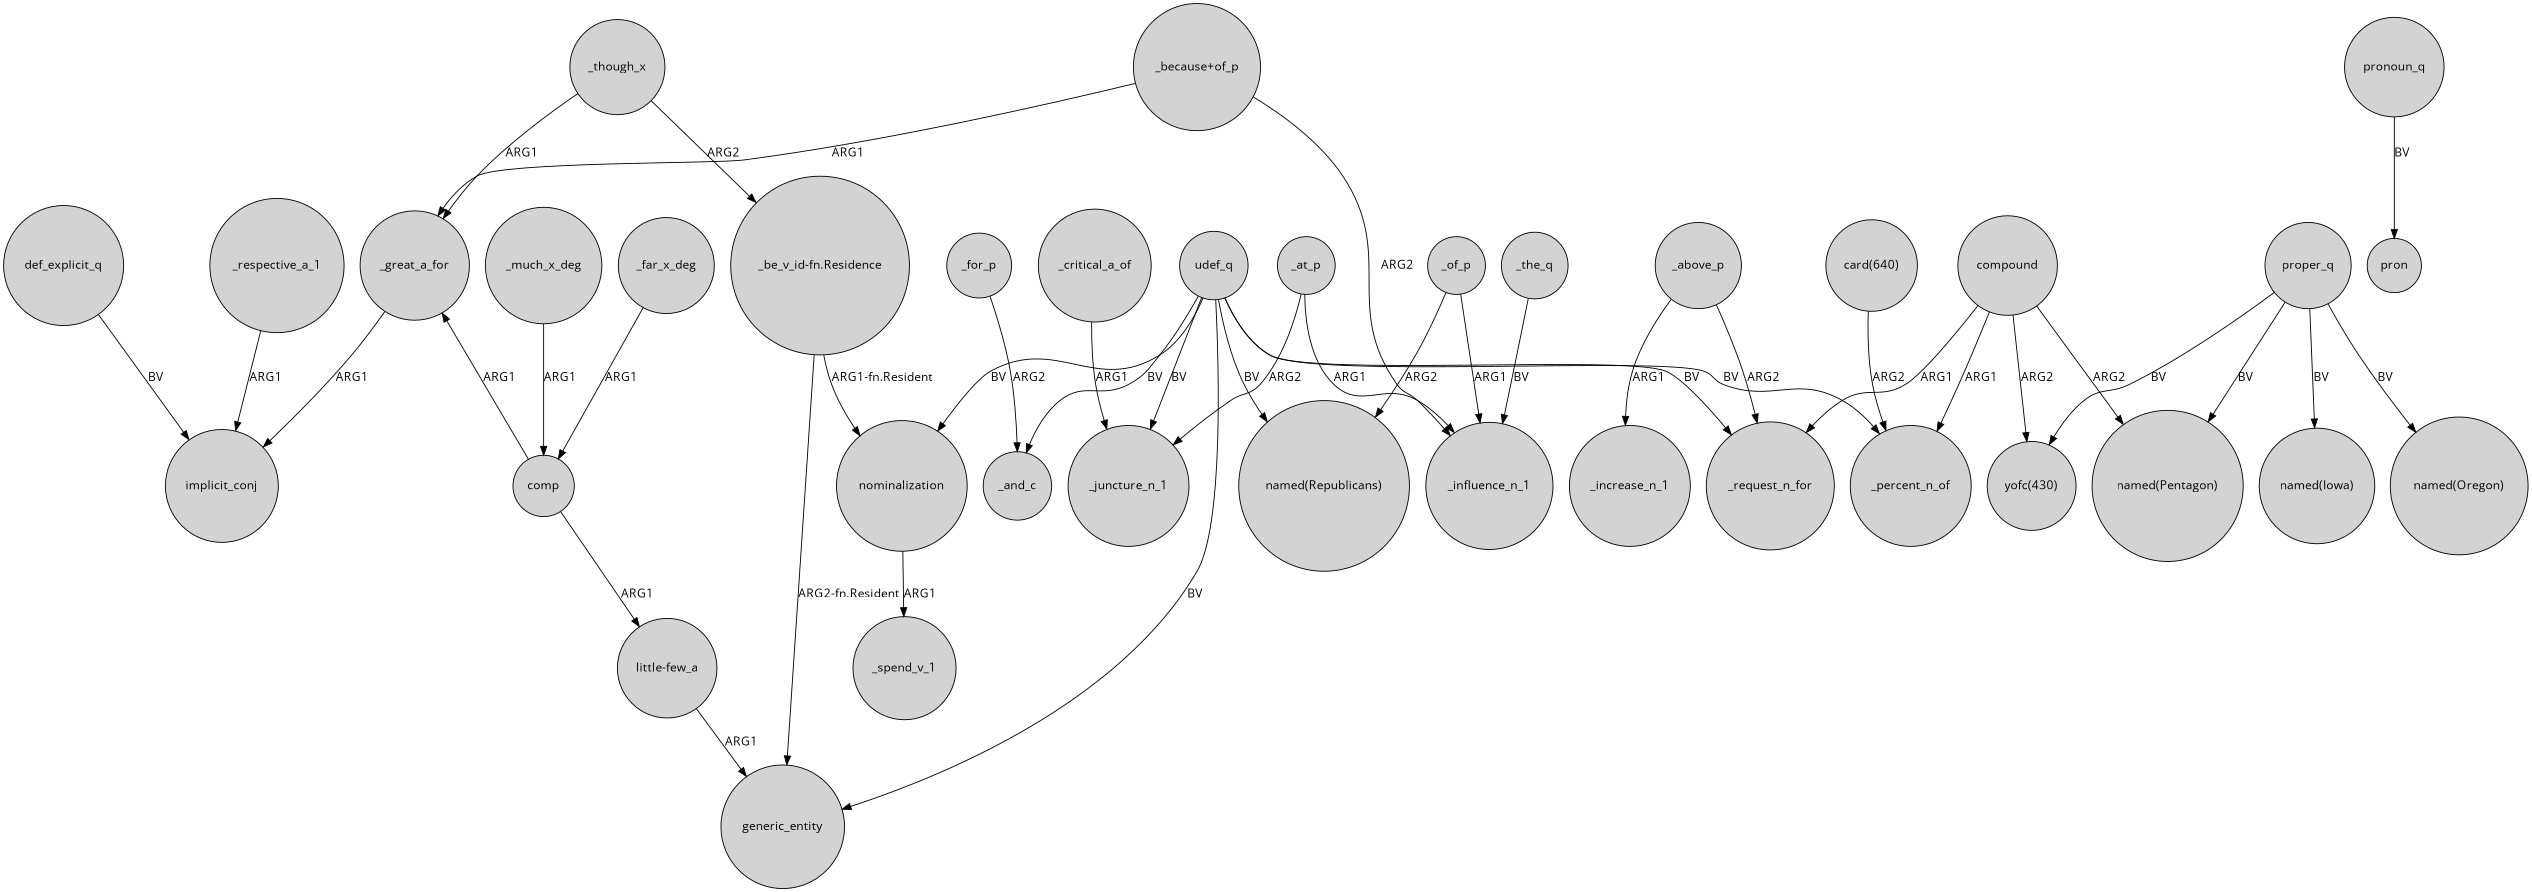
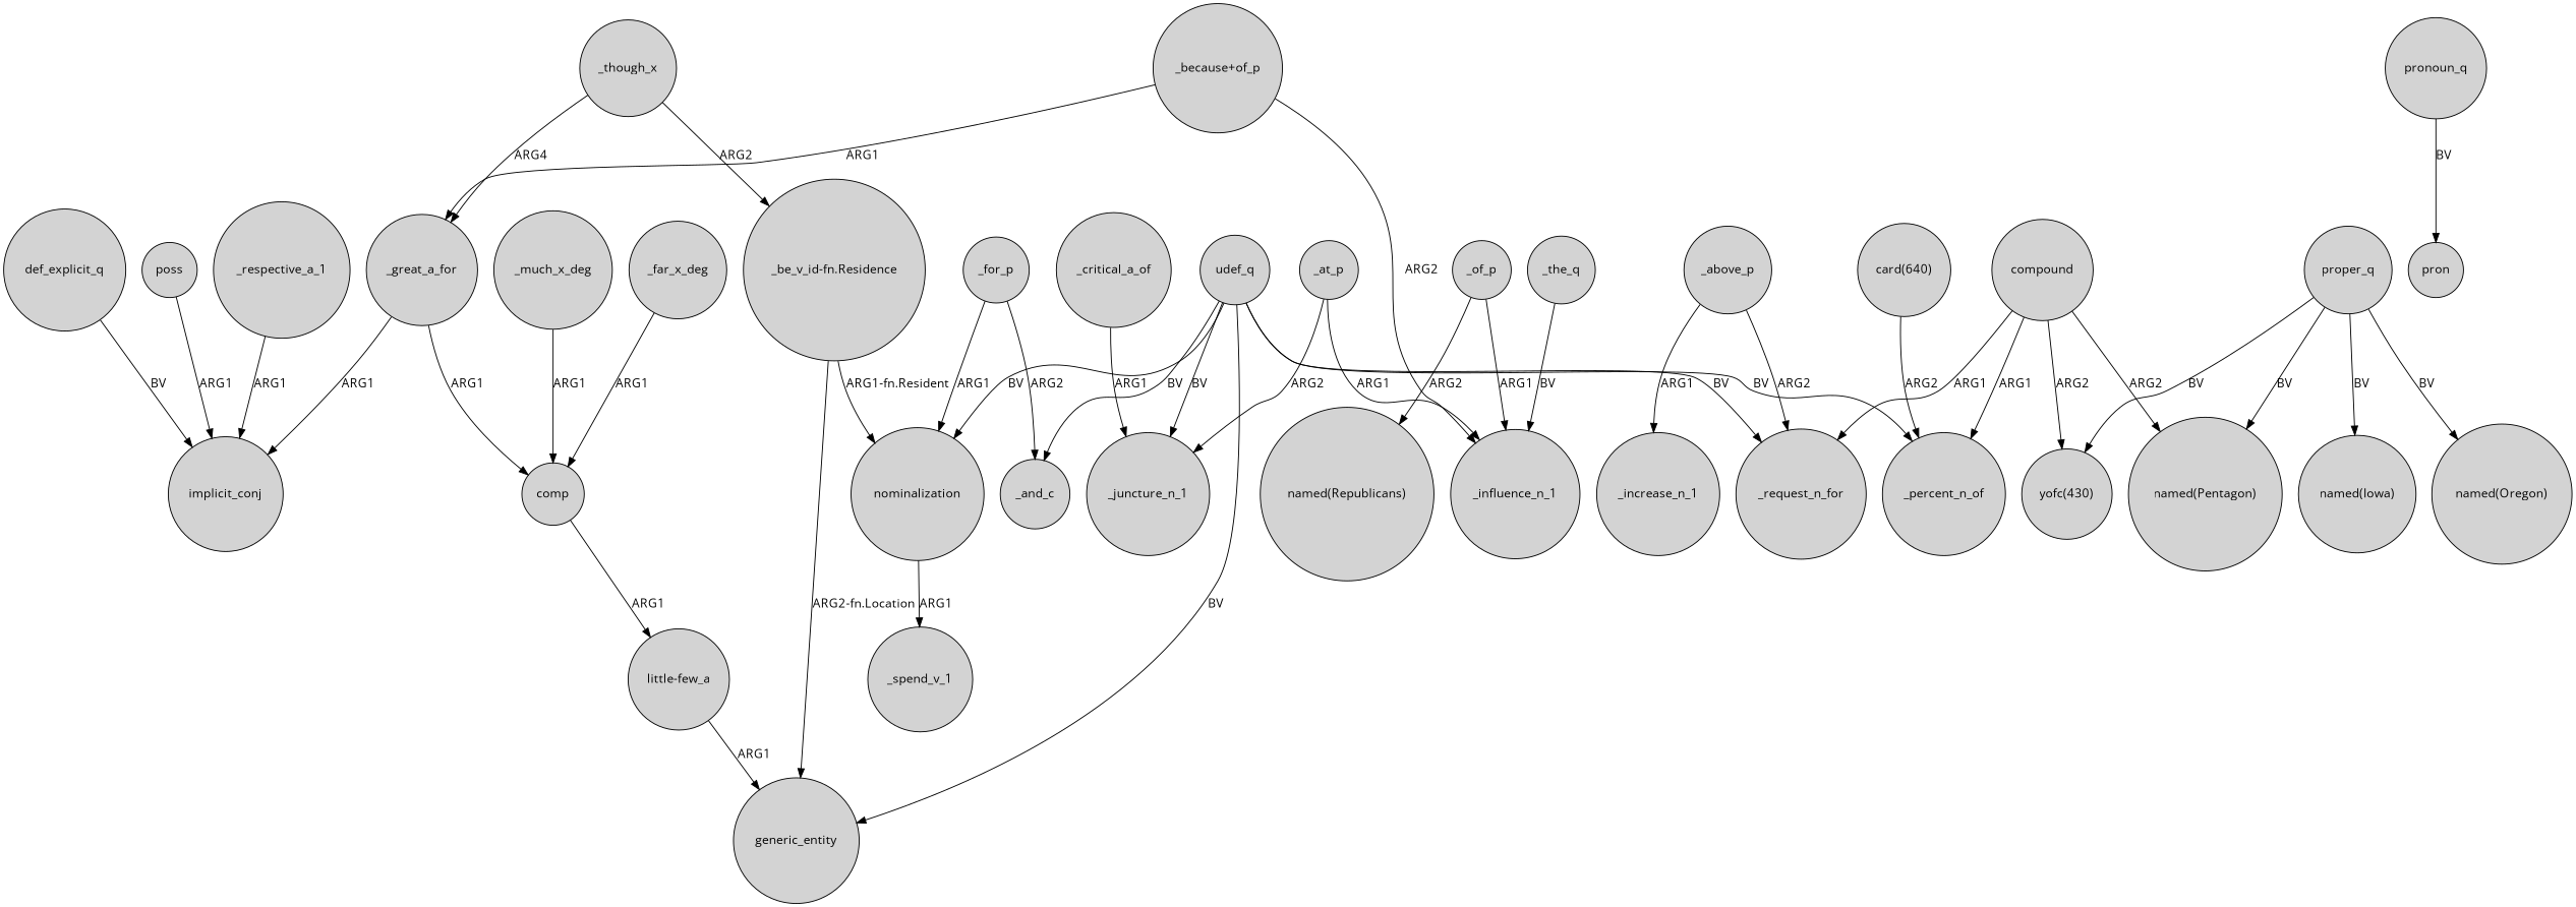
  digraph {
    fontname="Open Sans"
    node [fontname="Open Sans" shape=circle style=filled]
    edge [fontname="Open Sans"]
+   poss
    implicit_conj
    _at_p
    _juncture_n_1
    _influence_n_1
    "_because+of_p"
    _great_a_for
    _though_x
    "_be_v_id-fn.Residence"
    nominalization
    generic_entity
    udef_q
    _request_n_for
    "named(Republicans)"
    _and_c
    _percent_n_of
    _spend_v_1
    _of_p
    _above_p
    _increase_n_1
    _the_q
    "little-few_a"
    proper_q
    "yofc(430)"
    "named(Iowa)"
    "named(Pentagon)"
    "named(Oregon)"
    "card(640)"
    _far_x_deg
    comp
    pronoun_q
    pron
    _respective_a_1
    _critical_a_of
    compound
    _for_p
    def_explicit_q
    _much_x_deg
+   poss -> implicit_conj [label=ARG1]
    _at_p -> _juncture_n_1 [label=ARG2]
    _at_p -> _influence_n_1 [label=ARG1]
    "_because+of_p" -> _influence_n_1 [label=ARG2]
    "_because+of_p" -> _great_a_for [label=ARG1]
    _great_a_for -> implicit_conj [label=ARG1]
-   _though_x -> _great_a_for [label=ARG1]
+   _though_x -> _great_a_for [label=ARG4]
    _though_x -> "_be_v_id-fn.Residence" [label=ARG2]
    "_be_v_id-fn.Residence" -> nominalization [label="ARG1-fn.Resident"]
-   "_be_v_id-fn.Residence" -> generic_entity [label="ARG2-fn.Resident"]
+   "_be_v_id-fn.Residence" -> generic_entity [label="ARG2-fn.Location"]
    nominalization -> _spend_v_1 [label=ARG1]
    udef_q -> _juncture_n_1 [label=BV]
    udef_q -> nominalization [label=BV]
    udef_q -> generic_entity [label=BV]
    udef_q -> _request_n_for [label=BV]
-   udef_q -> "named(Republicans)" [label=BV]
    udef_q -> _and_c [label=BV]
    udef_q -> _percent_n_of [label=BV]
    _of_p -> _influence_n_1 [label=ARG1]
    _of_p -> "named(Republicans)" [label=ARG2]
    _above_p -> _request_n_for [label=ARG2]
    _above_p -> _increase_n_1 [label=ARG1]
    _the_q -> _influence_n_1 [label=BV]
    "little-few_a" -> generic_entity [label=ARG1]
    proper_q -> "yofc(430)" [label=BV]
    proper_q -> "named(Iowa)" [label=BV]
    proper_q -> "named(Pentagon)" [label=BV]
    proper_q -> "named(Oregon)" [label=BV]
    "card(640)" -> _percent_n_of [label=ARG2]
    _far_x_deg -> comp [label=ARG1]
-   comp -> _great_a_for [label=ARG1]
+   _great_a_for -> comp [label=ARG1]
    comp -> "little-few_a" [label=ARG1]
    pronoun_q -> pron [label=BV]
    _respective_a_1 -> implicit_conj [label=ARG1]
    _critical_a_of -> _juncture_n_1 [label=ARG1]
    compound -> _request_n_for [label=ARG1]
    compound -> _percent_n_of [label=ARG1]
    compound -> "yofc(430)" [label=ARG2]
    compound -> "named(Pentagon)" [label=ARG2]
+   _for_p -> nominalization [label=ARG1]
    _for_p -> _and_c [label=ARG2]
    def_explicit_q -> implicit_conj [label=BV]
    _much_x_deg -> comp [label=ARG1]
  }
